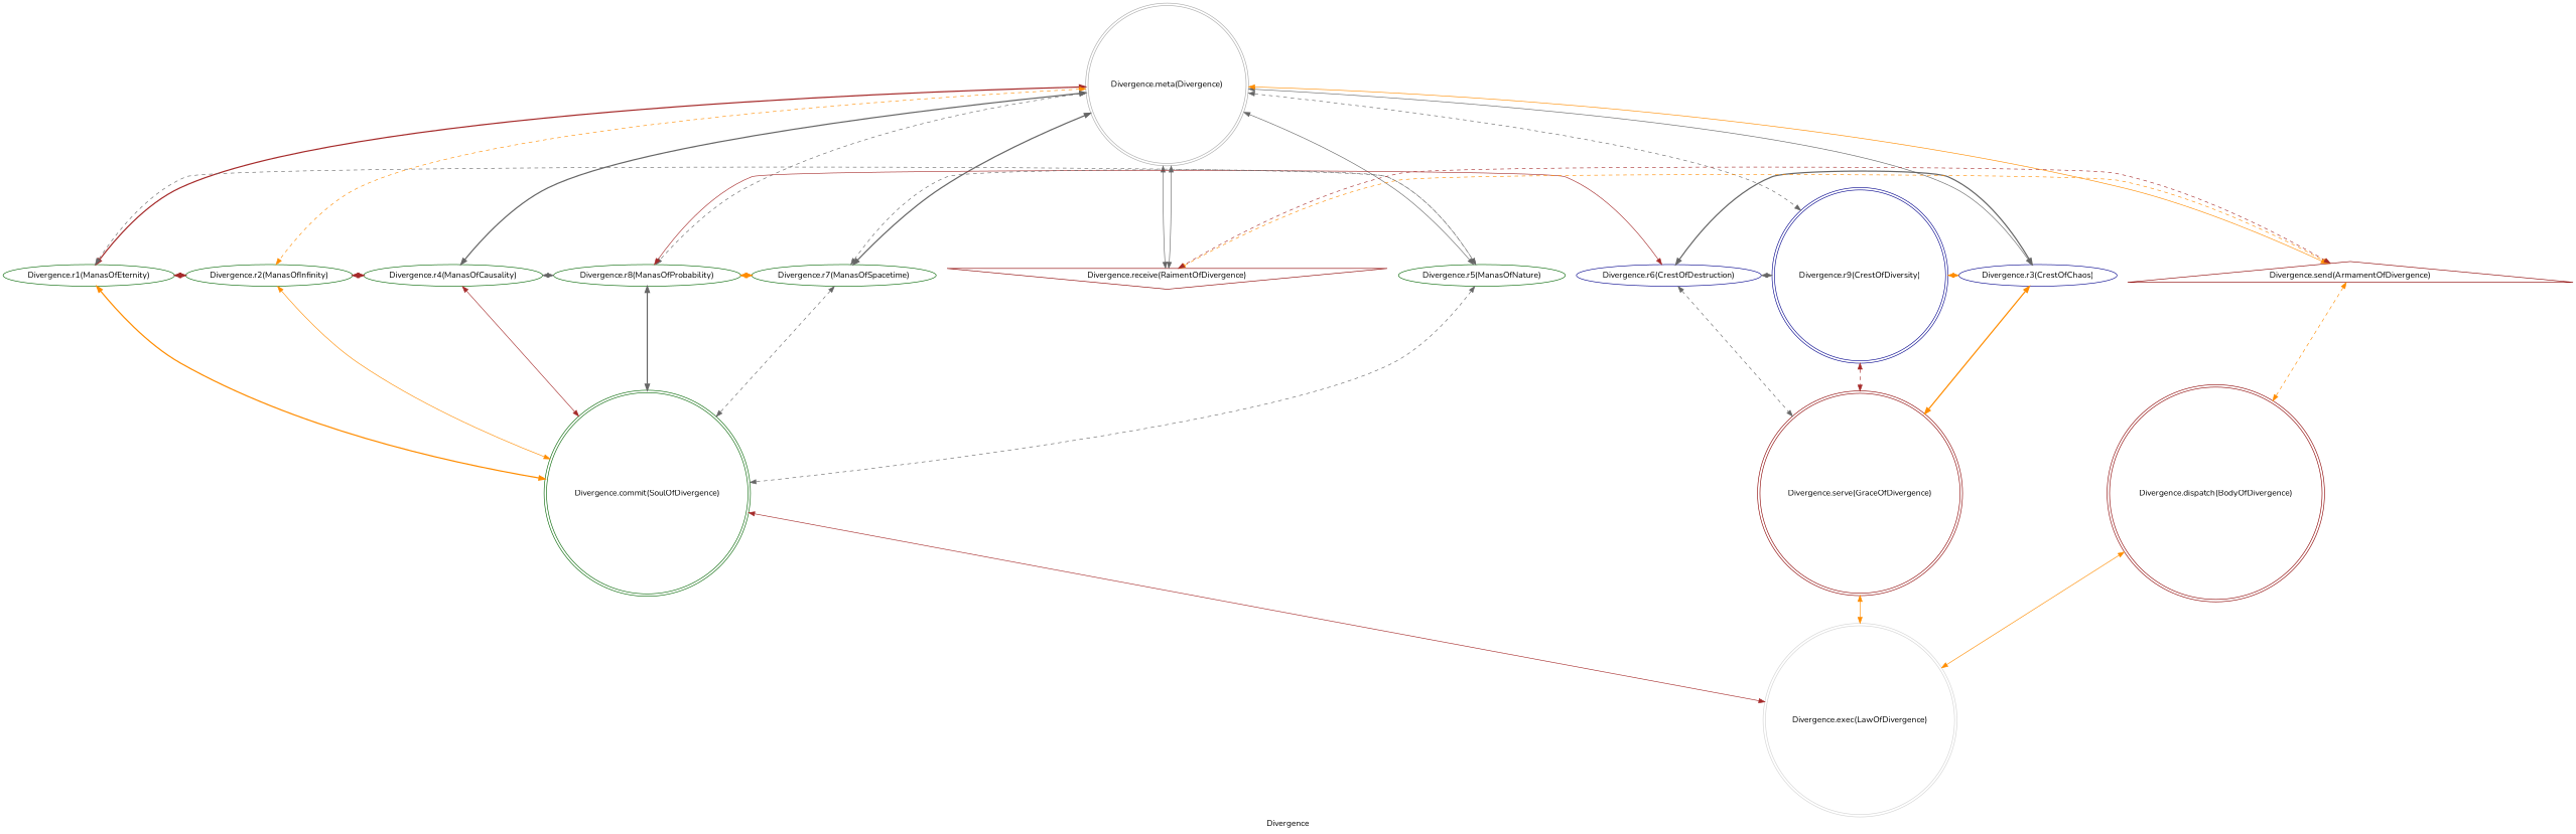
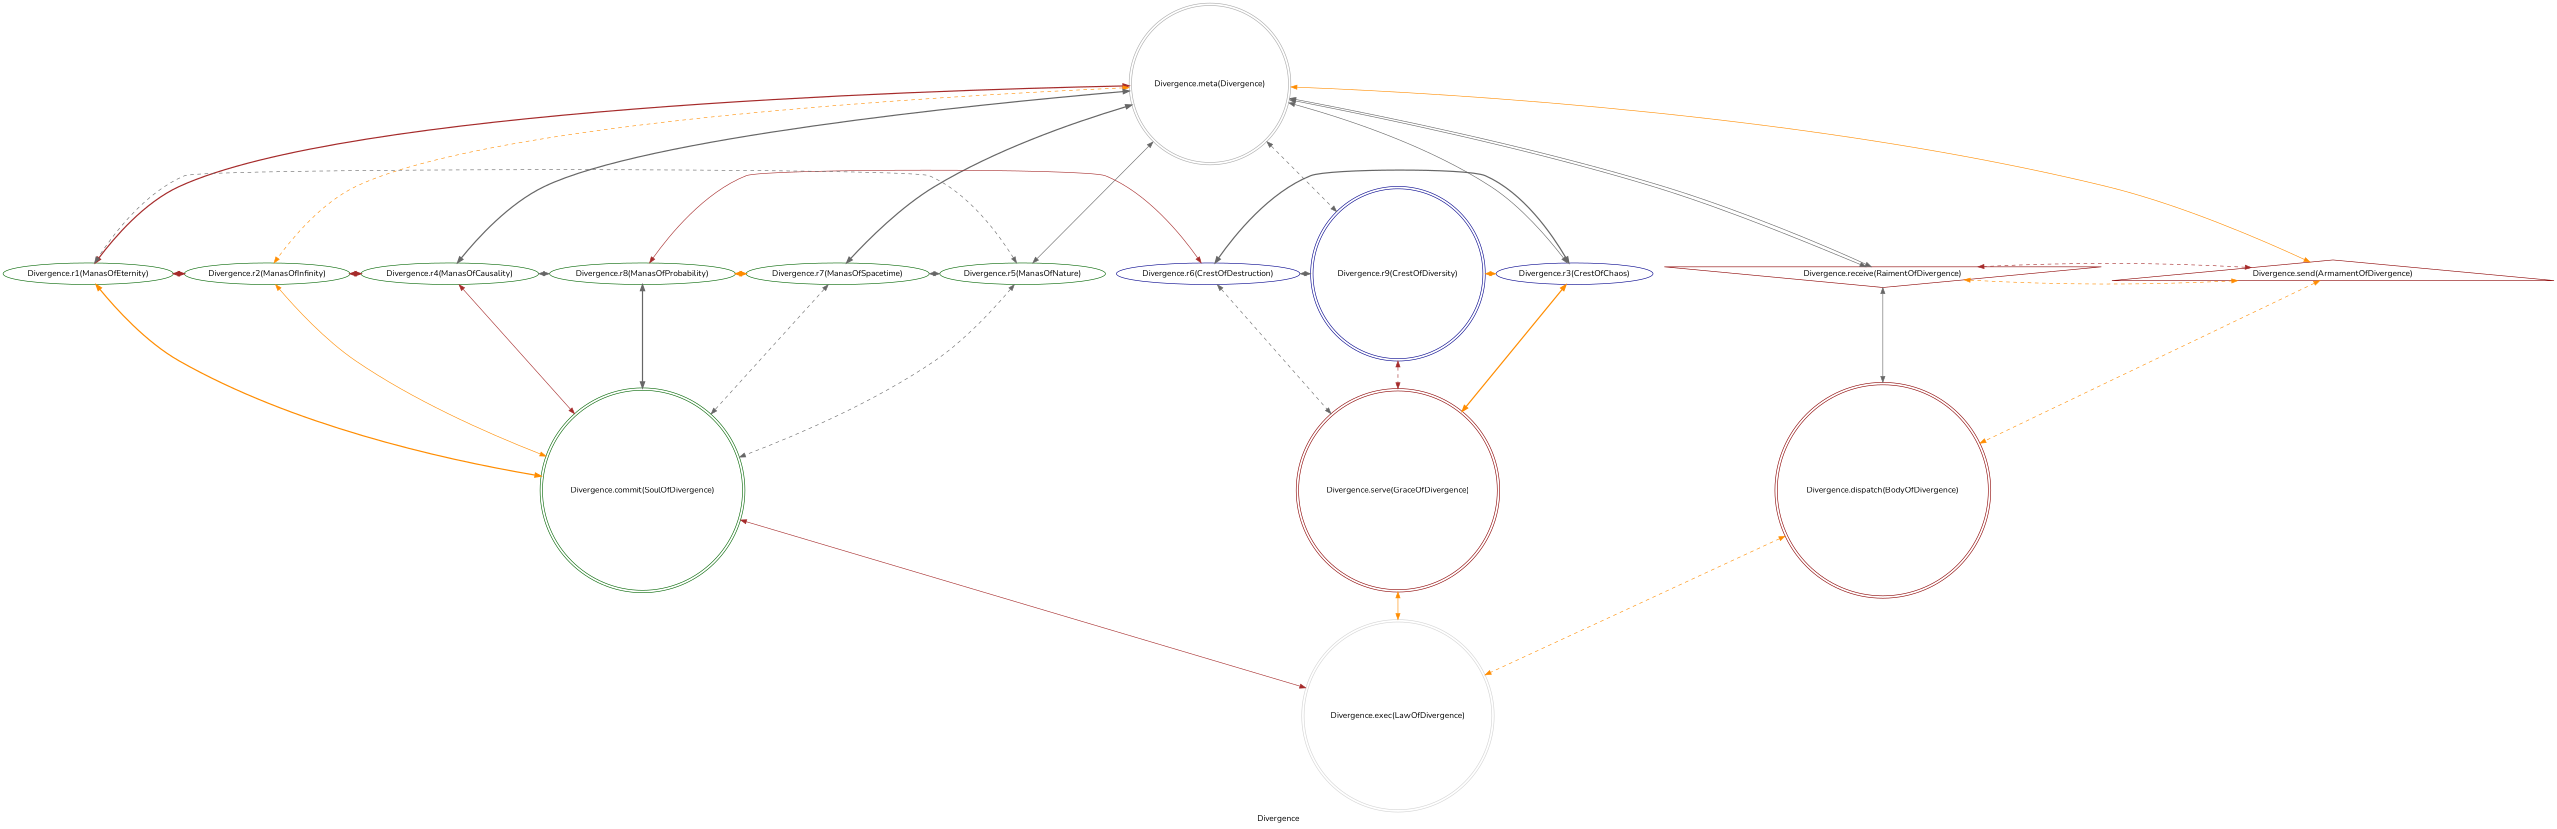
  strict digraph {
    fontname=Nunito
    label=Divergence
    node [color=darkgreen fontname=Nunito]
    edge [color=gray40 dir=both fontname=Nunito style=dashed]
    n1 [color=darkgray label="Divergence.meta(Divergence)" shape=doublecircle]
    n2 [label="Divergence.r1(ManasOfEternity)"]
    n3 [label="Divergence.r2(ManasOfInfinity)"]
    n4 [label="Divergence.r4(ManasOfCausality)"]
    n5 [label="Divergence.r8(ManasOfProbability)"]
    n6 [label="Divergence.r7(ManasOfSpacetime)"]
    n7 [label="Divergence.r5(ManasOfNature)"]
    n8 [color=darkblue label="Divergence.r3(CrestOfChaos)"]
    n9 [color=darkblue label="Divergence.r6(CrestOfDestruction)"]
    n10 [color=darkblue label="Divergence.r9(CrestOfDiversity)" shape=doublecircle]
    n11 [color=darkred label="Divergence.receive(RaimentOfDivergence)" shape=invtriangle]
    n12 [color=darkred label="Divergence.send(ArmamentOfDivergence)" shape=triangle]
    n13 [color=darkred label="Divergence.dispatch(BodyOfDivergence)" shape=doublecircle]
    n14 [label="Divergence.commit(SoulOfDivergence)" shape=doublecircle]
    n15 [color=darkred label="Divergence.serve(GraceOfDivergence)" shape=doublecircle]
    n16 [color=lightgray label="Divergence.exec(LawOfDivergence)" shape=doublecircle]
    subgraph sub_1 {
      rank=same
      n1
    }
    subgraph sub_2 {
      rank=same
      n2
      n3
      n4
      n5
      n6
      n7
      n8
      n9
      n10
      n11
      n12
    }
    subgraph sub_3 {
      rank=same
      n13
      n14
      n15
    }
    subgraph sub_4 {
      rank=same
      n16
    }
    n1 -> n2 [color=brown style=bold]
    n1 -> n3 [color=darkorange]
    n1 -> n4 [style=bold]
-   n1 -> n5
    n1 -> n6 [style=bold]
    n1 -> n7 [style=solid]
    n1 -> n8 [style=solid]
    n1 -> n10
    n1 -> n11 [style=solid]
    n1 -> n12 [color=darkorange style=solid]
    n2 -> n3 [color=brown style=bold]
    n2 -> n14 [color=darkorange style=bold]
    n3 -> n4 [color=brown style=bold]
    n3 -> n14 [color=darkorange style=solid]
    n4 -> n5
    n4 -> n14 [color=brown style=solid]
    n5 -> n6 [color=darkorange style=bold]
    n5 -> n9 [color=brown style=solid]
    n5 -> n14 [style=bold]
    n6 -> n7
    n6 -> n14
    n7 -> n2
    n7 -> n14
    n8 -> n9 [style=bold]
    n8 -> n15 [color=darkorange style=bold]
    n9 -> n10
    n9 -> n15
    n10 -> n8 [color=darkorange]
    n10 -> n15 [color=brown]
    n11 -> n1 [style=solid]
    n11 -> n12 [color=darkorange]
+   n11 -> n13 [style=solid]
    n12 -> n11 [color=brown]
    n12 -> n13 [color=darkorange]
-   n13 -> n16 [color=darkorange style=solid]
+   n13 -> n16 [color=darkorange]
    n14 -> n16 [color=brown style=solid]
    n15 -> n16 [color=darkorange style=solid]
  }
